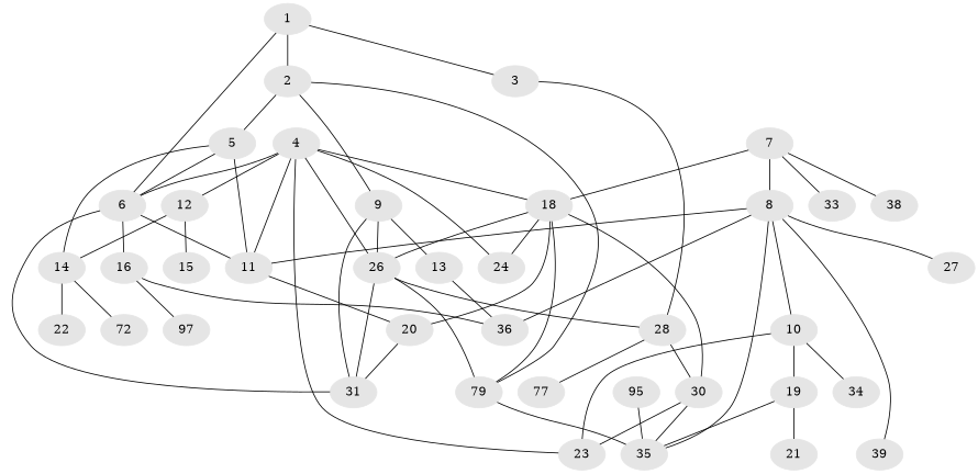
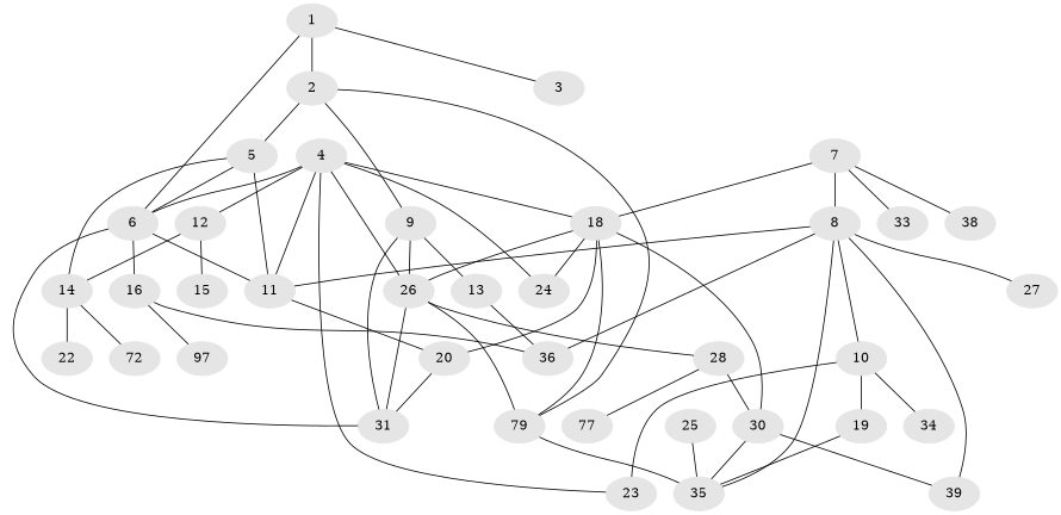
  graph {
    fontname="DejaVu Serif"
    node [color=gray90 fontname="DejaVu Serif" style=filled]
    edge [fontname="DejaVu Serif" weight=1.0]
    1
    2
    3
    6
    5
    9
    n7 [label=79]
    28
    4
    11
    12
    18
    23
    24
    26
    16
    31
    14
    7
    8
    33
    38
    13
    35
-   25 [label=95]
+   25
    30
    n27 [label=77]
    20
    15
    22
    n31 [label=72]
    36
    n33 [label=97]
    10
    27
    39
    19
    34
-   21
    1 -- 2
    1 -- 3
    1 -- 6
    2 -- 5 [weight=2.0]
    2 -- 9
    2 -- n7
-   3 -- 28
    6 -- 11
    6 -- 16
    6 -- 31
    5 -- 6
    5 -- 11
    5 -- 14
    9 -- 26
    9 -- 31
    9 -- 13
    n7 -- 35 [weight=3.0]
    28 -- 30
    28 -- n27
    4 -- 6 [weight=2.0]
    4 -- 11
    4 -- 12
    4 -- 18
    4 -- 23
    4 -- 24
    4 -- 26
    11 -- 20
    12 -- 14
    12 -- 15
    18 -- n7
    18 -- 24
    18 -- 26
    18 -- 30
    18 -- 20
    26 -- n7
    26 -- 28
    26 -- 31
    16 -- 36
    16 -- n33
    14 -- 22
    14 -- n31
    7 -- 18
    7 -- 8 [weight=2.0]
    7 -- 33
    7 -- 38
    8 -- 11
    8 -- 35
    8 -- 36
    8 -- 10
    8 -- 27 [weight=2.0]
    8 -- 39
    13 -- 36
    25 -- 35
    30 -- 35
-   30 -- 23
+   30 -- 39
    20 -- 31
    10 -- 23
    10 -- 19
    10 -- 34
    19 -- 35
-   19 -- 21
  }
